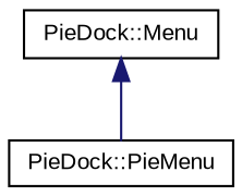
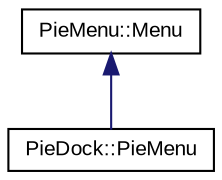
  digraph {
    rankdir=TB
    fontname="Liberation Sans"
    node [color=black fillcolor=white fontname="Liberation Sans" fontsize=10 shape=record style=filled]
-   n1 [height=0.2 label="PieDock::Menu" width=0.4]
+   n1 [height=0.2 label="PieMenu::Menu" width=0.4]
    n2 [height=0.2 label="PieDock::PieMenu" width=0.4]
    n1 -> n2 [color=midnightblue dir=back fontname="Liberation Sans" fontsize=10 labelfontname=Helvetica labelfontsize=10 style=solid]
  }
